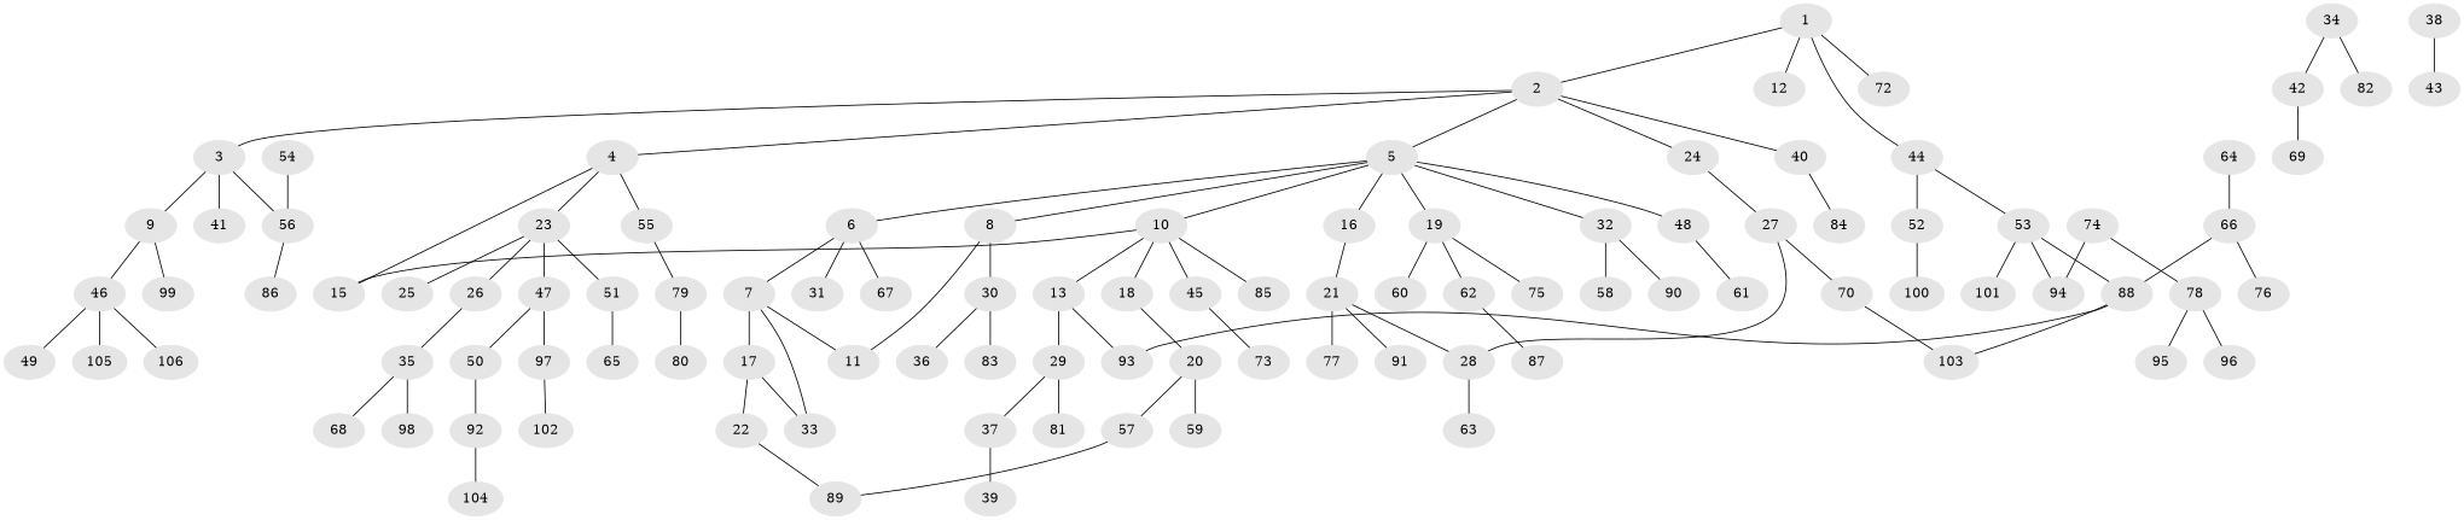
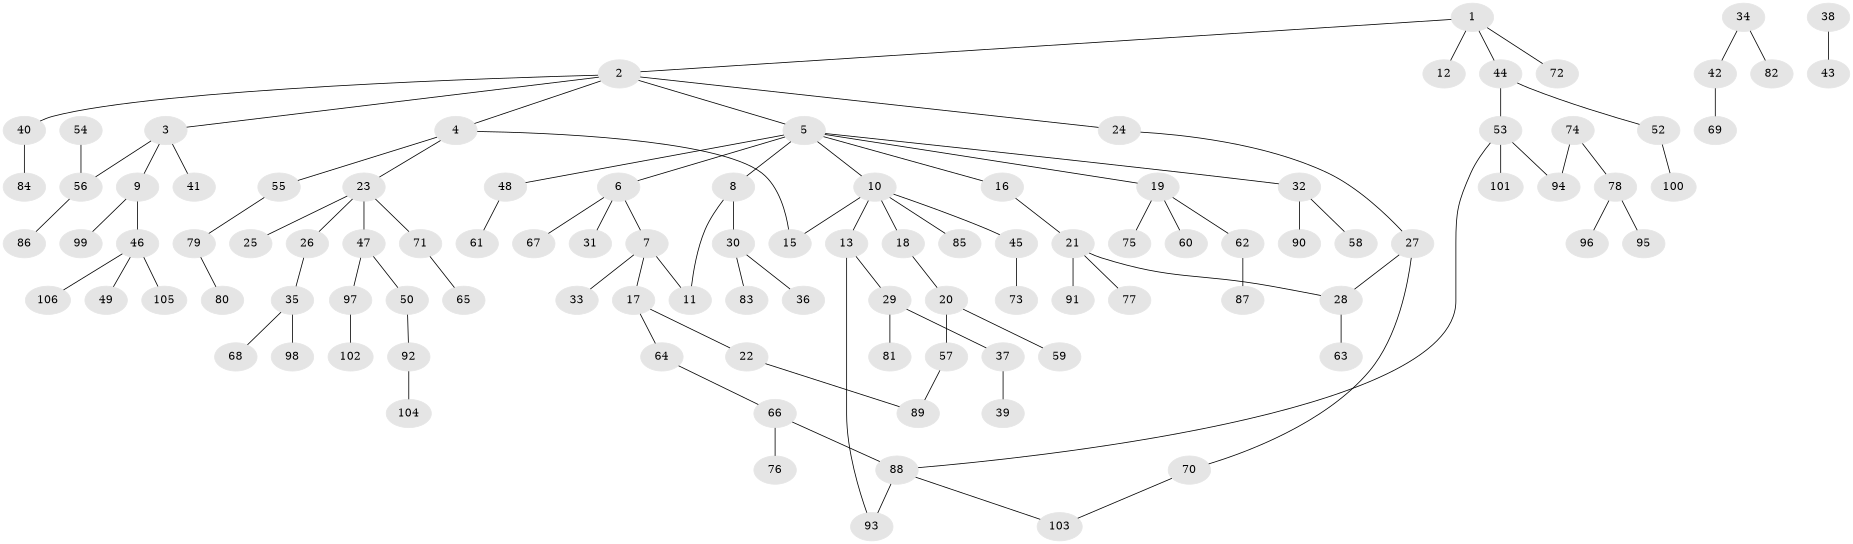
  graph {
    node [color=gray90 style=filled]
    1
    2
    12
    44
    72
    3
    4
    5
    24
    40
    52
    53
    9
    41
    56
    15
    23
    55
    6
    8
    10
    16
    19
    32
    48
    27
    84
    46
    99
    86
    25
    26
    47
-   51
+   51 [label=71]
    79
    7
    31
    67
    11
    30
    13
    18
    45
    85
    21
    60
    62
    75
    58
    90
    61
    17
    33
    22
    64
    36
    83
    49
    105
    106
    29
    93
    20
    73
    74
    94
    78
    37
    81
    34
    42
    82
    54
    28
    77
    91
    89
    66
    57
    59
    87
    63
    35
    50
    97
    65
    70
    68
    98
    103
    39
    38
    43
    69
    100
    88
    101
    92
    102
    104
    80
    76
    95
    96
    1 -- 2
    1 -- 12
    1 -- 44
    1 -- 72
    2 -- 3
    2 -- 4
    2 -- 5
    2 -- 24
    2 -- 40
    44 -- 52
    44 -- 53
    3 -- 9
    3 -- 41
    3 -- 56
    4 -- 15
    4 -- 23
    4 -- 55
    5 -- 6
    5 -- 8
    5 -- 10
    5 -- 16
    5 -- 19
    5 -- 32
    5 -- 48
    24 -- 27
    40 -- 84
    52 -- 100
    53 -- 94
    53 -- 88
    53 -- 101
    9 -- 46
    9 -- 99
    56 -- 86
    23 -- 25
    23 -- 26
    23 -- 47
    23 -- 51
    55 -- 79
    6 -- 7
    6 -- 31
    6 -- 67
    8 -- 11
    8 -- 30
    10 -- 15
    10 -- 13
    10 -- 18
    10 -- 45
    10 -- 85
    16 -- 21
    19 -- 60
    19 -- 62
    19 -- 75
    32 -- 58
    32 -- 90
    48 -- 61
    27 -- 28
    27 -- 70
    46 -- 49
    46 -- 105
    46 -- 106
    26 -- 35
    47 -- 50
    47 -- 97
    51 -- 65
    79 -- 80
    7 -- 11
    7 -- 17
    7 -- 33
    30 -- 36
    30 -- 83
    13 -- 29
    13 -- 93
    18 -- 20
    45 -- 73
    21 -- 28
    21 -- 77
    21 -- 91
    62 -- 87
    17 -- 22
-   17 -- 33
+   17 -- 64
    22 -- 89
    64 -- 66
    29 -- 37
    29 -- 81
    20 -- 57
    20 -- 59
    74 -- 94
    74 -- 78
    78 -- 95
    78 -- 96
    37 -- 39
    34 -- 42
    34 -- 82
    42 -- 69
    54 -- 56
    28 -- 63
    66 -- 88
    66 -- 76
    57 -- 89
    35 -- 68
    35 -- 98
    50 -- 92
    97 -- 102
    70 -- 103
    38 -- 43
    88 -- 93
    88 -- 103
    92 -- 104
  }
